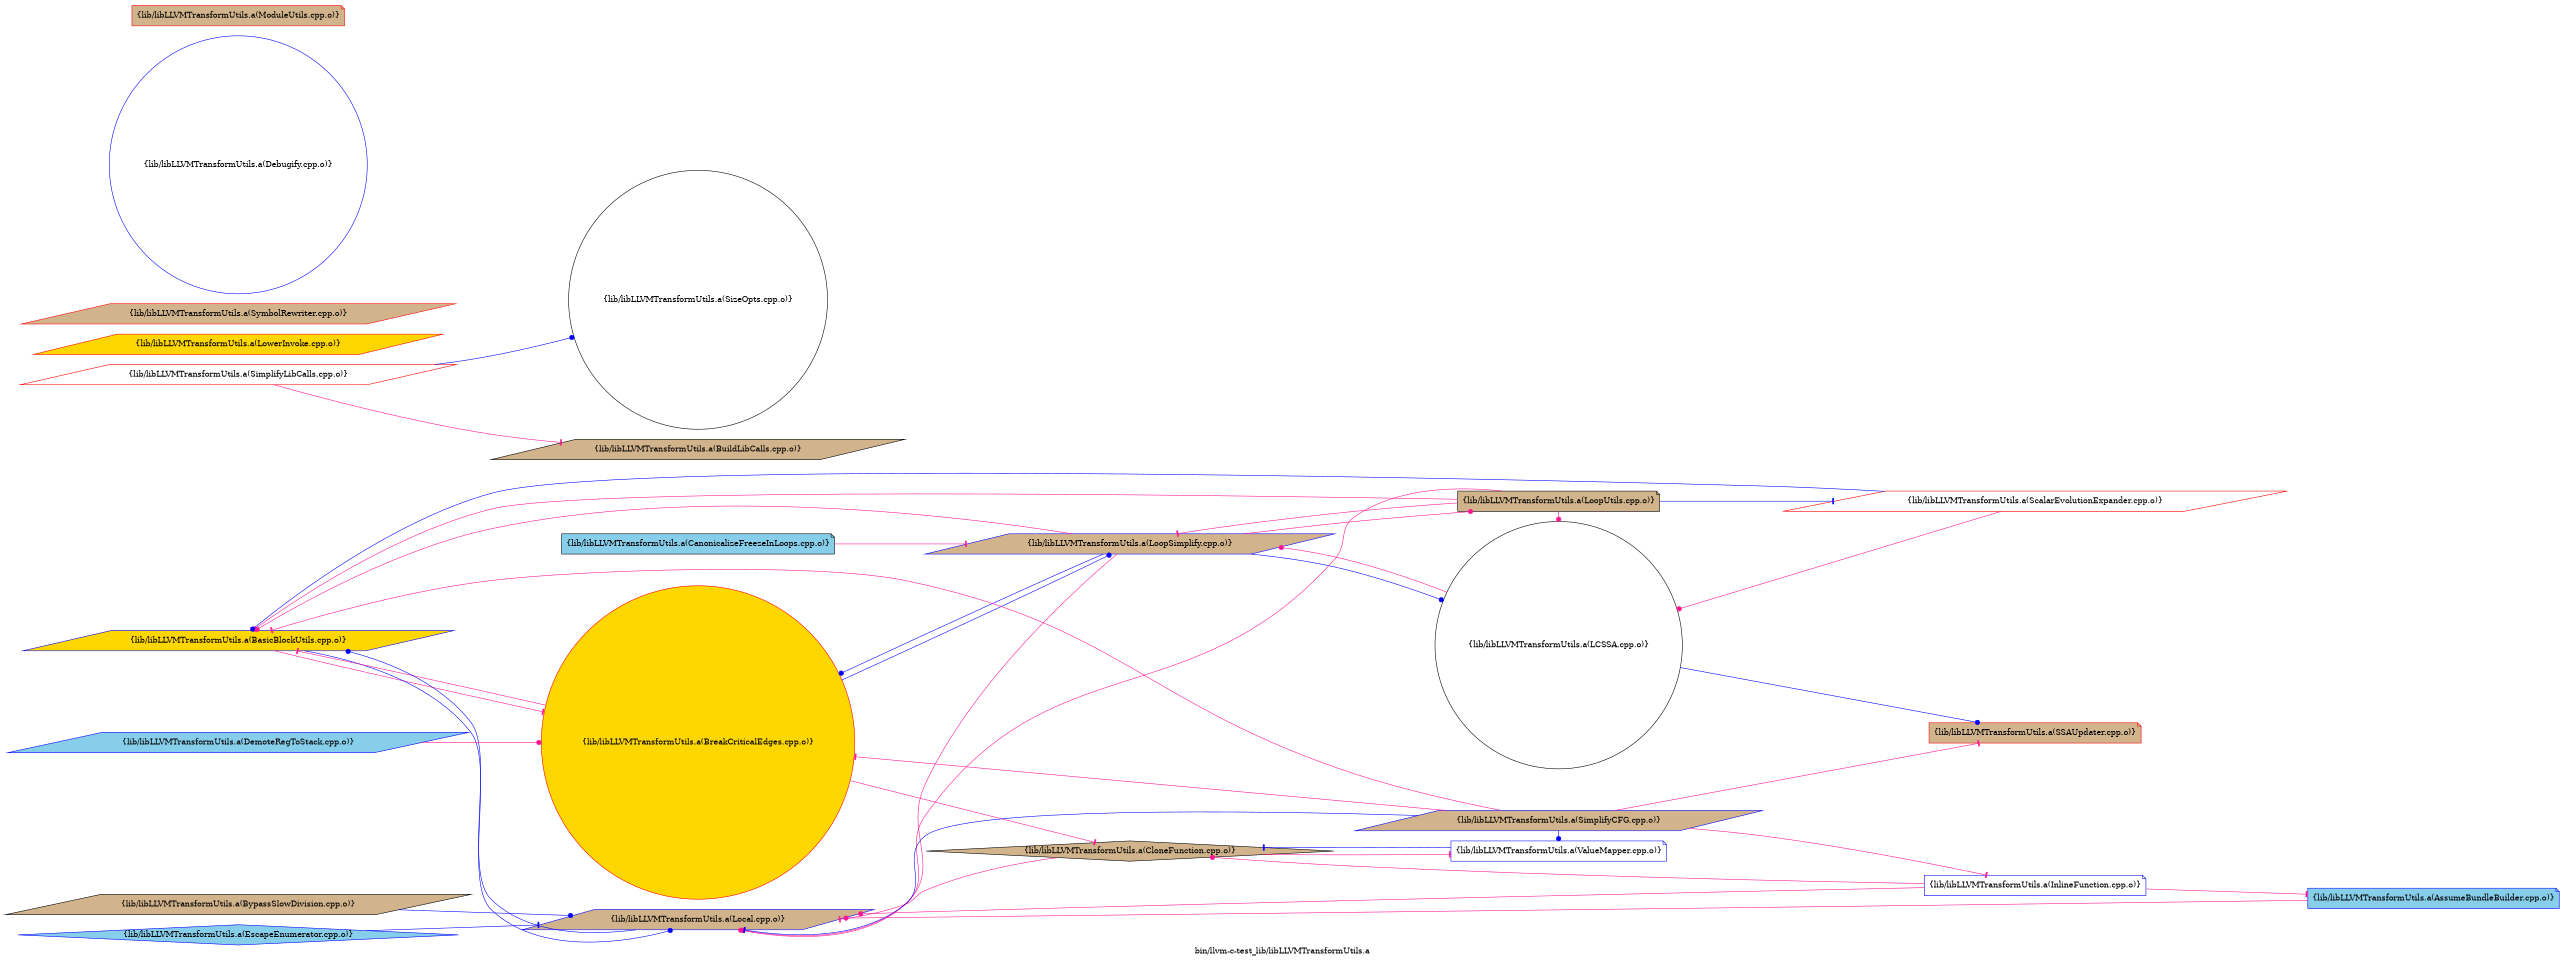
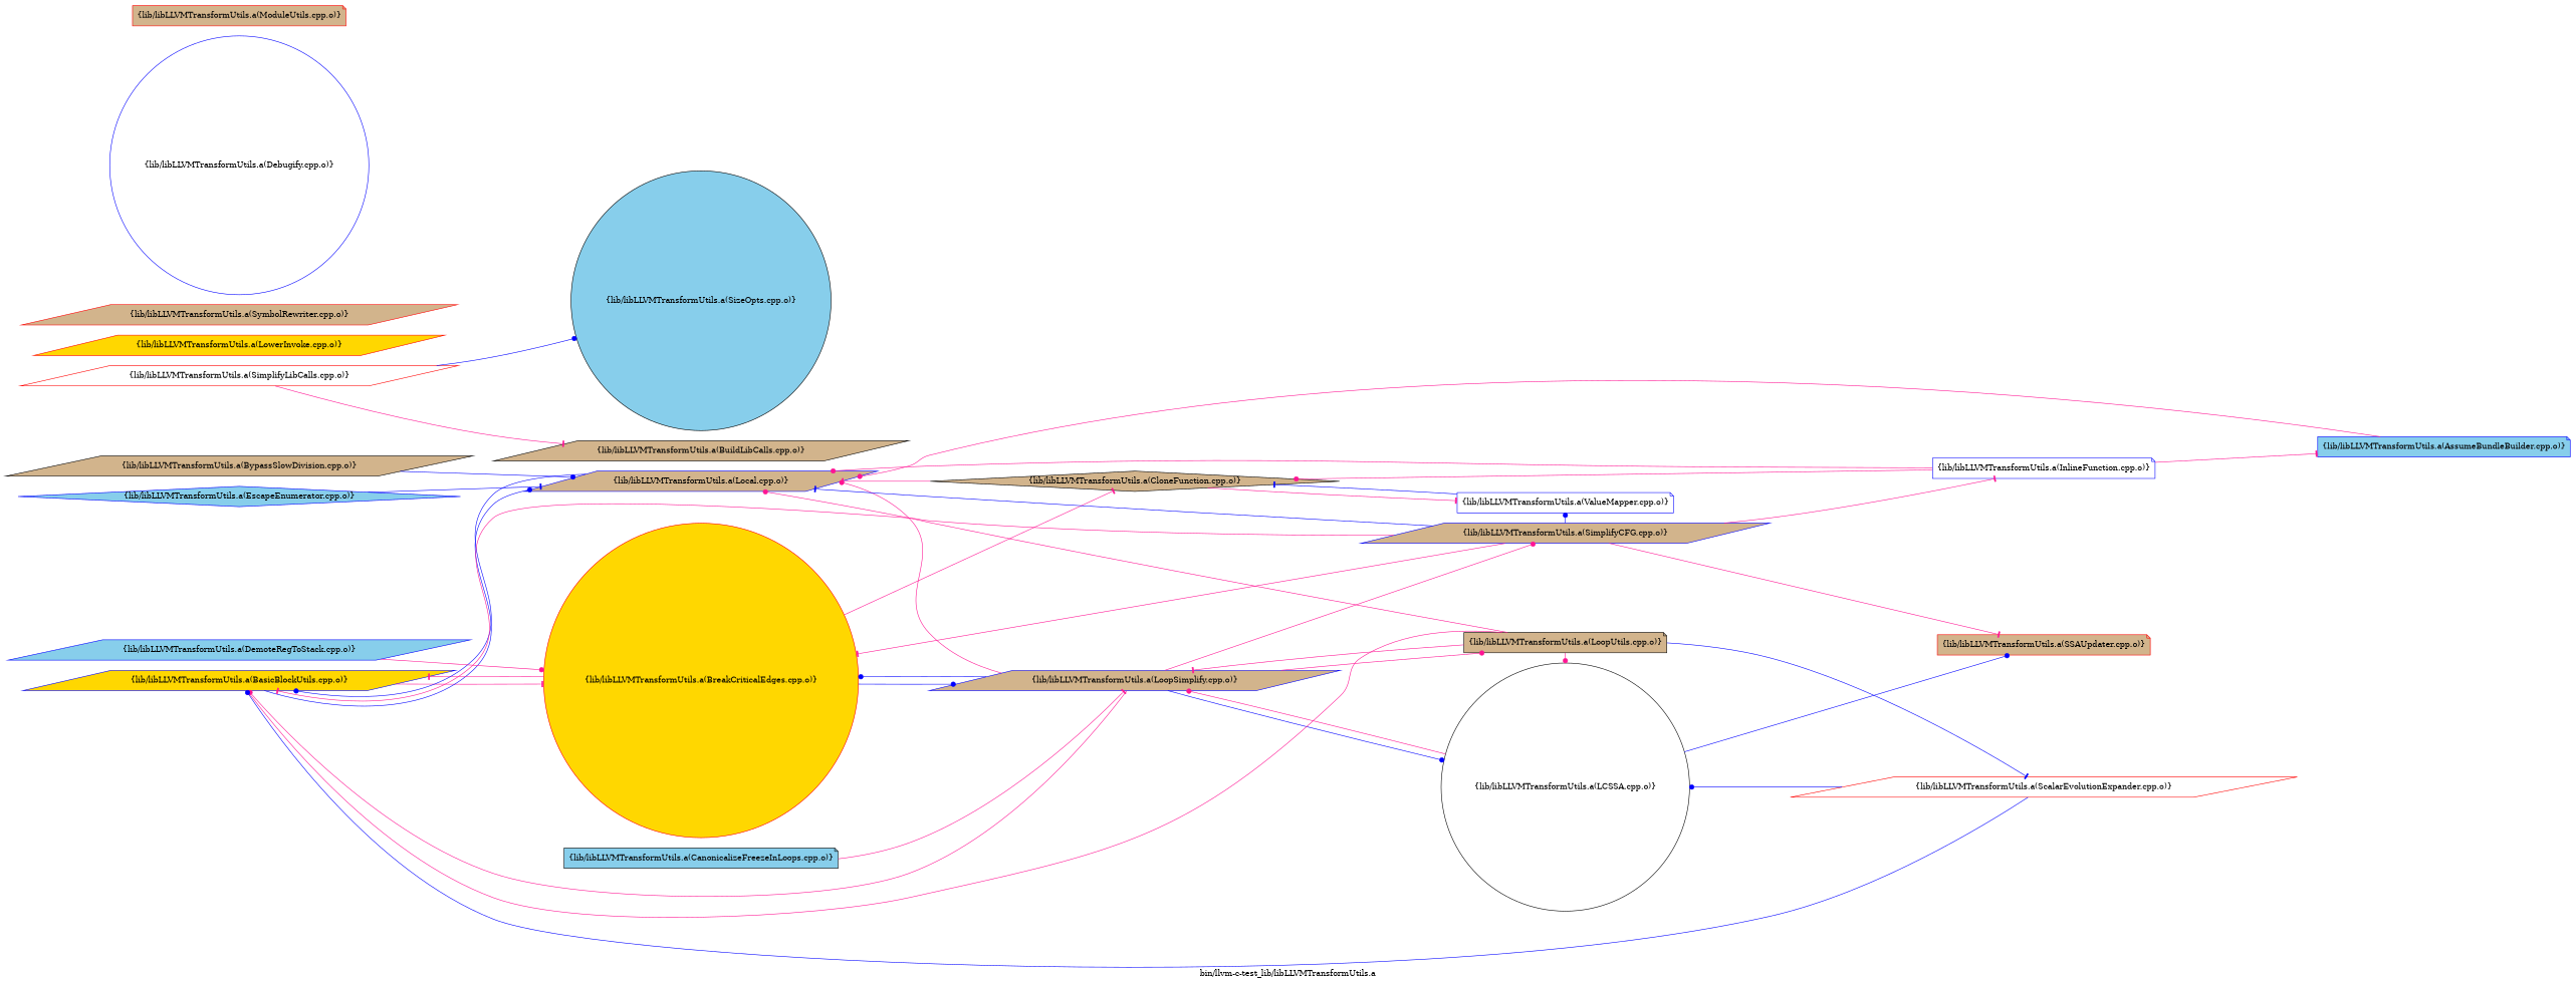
  digraph {
    label="bin/llvm-c-test_lib/libLLVMTransformUtils.a"
    rankdir=LR
    node [color=blue fillcolor=tan group=1 shape=parallelogram style=filled]
    edge [arrowhead=dot color=deeppink]
    n1 [fillcolor=gold label="{lib/libLLVMTransformUtils.a(BasicBlockUtils.cpp.o)}"]
    n2 [color=red fillcolor=gold label="{lib/libLLVMTransformUtils.a(BreakCriticalEdges.cpp.o)}" shape=circle]
    n3 [label="{lib/libLLVMTransformUtils.a(Local.cpp.o)}"]
    n4 [color=black label="{lib/libLLVMTransformUtils.a(CloneFunction.cpp.o)}" shape=diamond]
    n5 [label="{lib/libLLVMTransformUtils.a(LoopSimplify.cpp.o)}"]
    n6 [fillcolor=white label="{lib/libLLVMTransformUtils.a(ValueMapper.cpp.o)}" shape=note]
    n7 [color=black fillcolor=white label="{lib/libLLVMTransformUtils.a(LCSSA.cpp.o)}" shape=circle]
    n8 [color=black label="{lib/libLLVMTransformUtils.a(LoopUtils.cpp.o)}" shape=note]
    n9 [label="{lib/libLLVMTransformUtils.a(SimplifyCFG.cpp.o)}"]
    n10 [color=red group=0 label="{lib/libLLVMTransformUtils.a(SSAUpdater.cpp.o)}" shape=note]
    n11 [color=red fillcolor=white label="{lib/libLLVMTransformUtils.a(ScalarEvolutionExpander.cpp.o)}"]
    n12 [fillcolor=white label="{lib/libLLVMTransformUtils.a(InlineFunction.cpp.o)}" shape=note]
    n13 [fillcolor=skyblue label="{lib/libLLVMTransformUtils.a(AssumeBundleBuilder.cpp.o)}" shape=note]
-   n14 [color=black fillcolor=white group=0 label="{lib/libLLVMTransformUtils.a(SizeOpts.cpp.o)}" shape=circle]
+   n14 [color=black fillcolor=skyblue group=0 label="{lib/libLLVMTransformUtils.a(SizeOpts.cpp.o)}" shape=circle]
    n15 [color=black fillcolor=skyblue group=0 label="{lib/libLLVMTransformUtils.a(CanonicalizeFreezeInLoops.cpp.o)}" shape=note]
    n16 [color=red fillcolor=gold group=0 label="{lib/libLLVMTransformUtils.a(LowerInvoke.cpp.o)}"]
    n17 [color=red group=0 label="{lib/libLLVMTransformUtils.a(SymbolRewriter.cpp.o)}"]
    n18 [color=black group=0 label="{lib/libLLVMTransformUtils.a(BypassSlowDivision.cpp.o)}"]
    n19 [color=red fillcolor=white group=0 label="{lib/libLLVMTransformUtils.a(SimplifyLibCalls.cpp.o)}"]
    n20 [color=black group=0 label="{lib/libLLVMTransformUtils.a(BuildLibCalls.cpp.o)}"]
    n21 [fillcolor=white group=0 label="{lib/libLLVMTransformUtils.a(Debugify.cpp.o)}" shape=circle]
    n22 [fillcolor=skyblue group=0 label="{lib/libLLVMTransformUtils.a(DemoteRegToStack.cpp.o)}"]
    n23 [fillcolor=skyblue group=0 label="{lib/libLLVMTransformUtils.a(EscapeEnumerator.cpp.o)}" shape=diamond]
    n24 [color=red group=0 label="{lib/libLLVMTransformUtils.a(ModuleUtils.cpp.o)}" shape=note]
    subgraph sub_1 {
      rank=same
      n1
    }
    subgraph sub_2 {
      rank=same
      n2
      n3
    }
    subgraph sub_3 {
      rank=same
      n4
      n5
    }
    subgraph sub_4 {
      rank=same
      n6
      n7
      n8
      n9
    }
    subgraph sub_5 {
      rank=same
      n10
      n11
      n12
    }
    n1 -> n2 [arrowhead=tee]
    n1 -> n3 [color=blue]
    n2 -> n1 [arrowhead=tee]
    n2 -> n4 [arrowhead=tee]
    n2 -> n5 [color=blue]
    n3 -> n1 [color=blue]
    n4 -> n3 [arrowhead=tee]
    n4 -> n6 [arrowhead=tee]
    n5 -> n1
    n5 -> n2 [color=blue]
    n5 -> n3
    n5 -> n7 [color=blue]
    n5 -> n8
+   n5 -> n9
    n6 -> n4 [arrowhead=tee color=blue]
    n7 -> n5
    n7 -> n10 [color=blue]
    n8 -> n1
    n8 -> n3
    n8 -> n5 [arrowhead=tee]
    n8 -> n7
    n8 -> n11 [arrowhead=tee color=blue]
    n9 -> n1 [arrowhead=tee]
    n9 -> n2 [arrowhead=tee]
    n9 -> n3 [arrowhead=tee color=blue]
    n9 -> n6 [color=blue]
    n9 -> n10 [arrowhead=tee]
    n9 -> n12 [arrowhead=tee]
    n11 -> n1 [color=blue]
-   n11 -> n7
+   n11 -> n7 [color=blue]
    n12 -> n3
    n12 -> n4
    n12 -> n13 [arrowhead=tee]
    n13 -> n3
    n15 -> n5 [arrowhead=tee]
    n18 -> n3 [color=blue]
    n19 -> n14 [color=blue]
    n19 -> n20 [arrowhead=tee]
    n22 -> n2
    n23 -> n3 [arrowhead=tee color=blue]
  }
